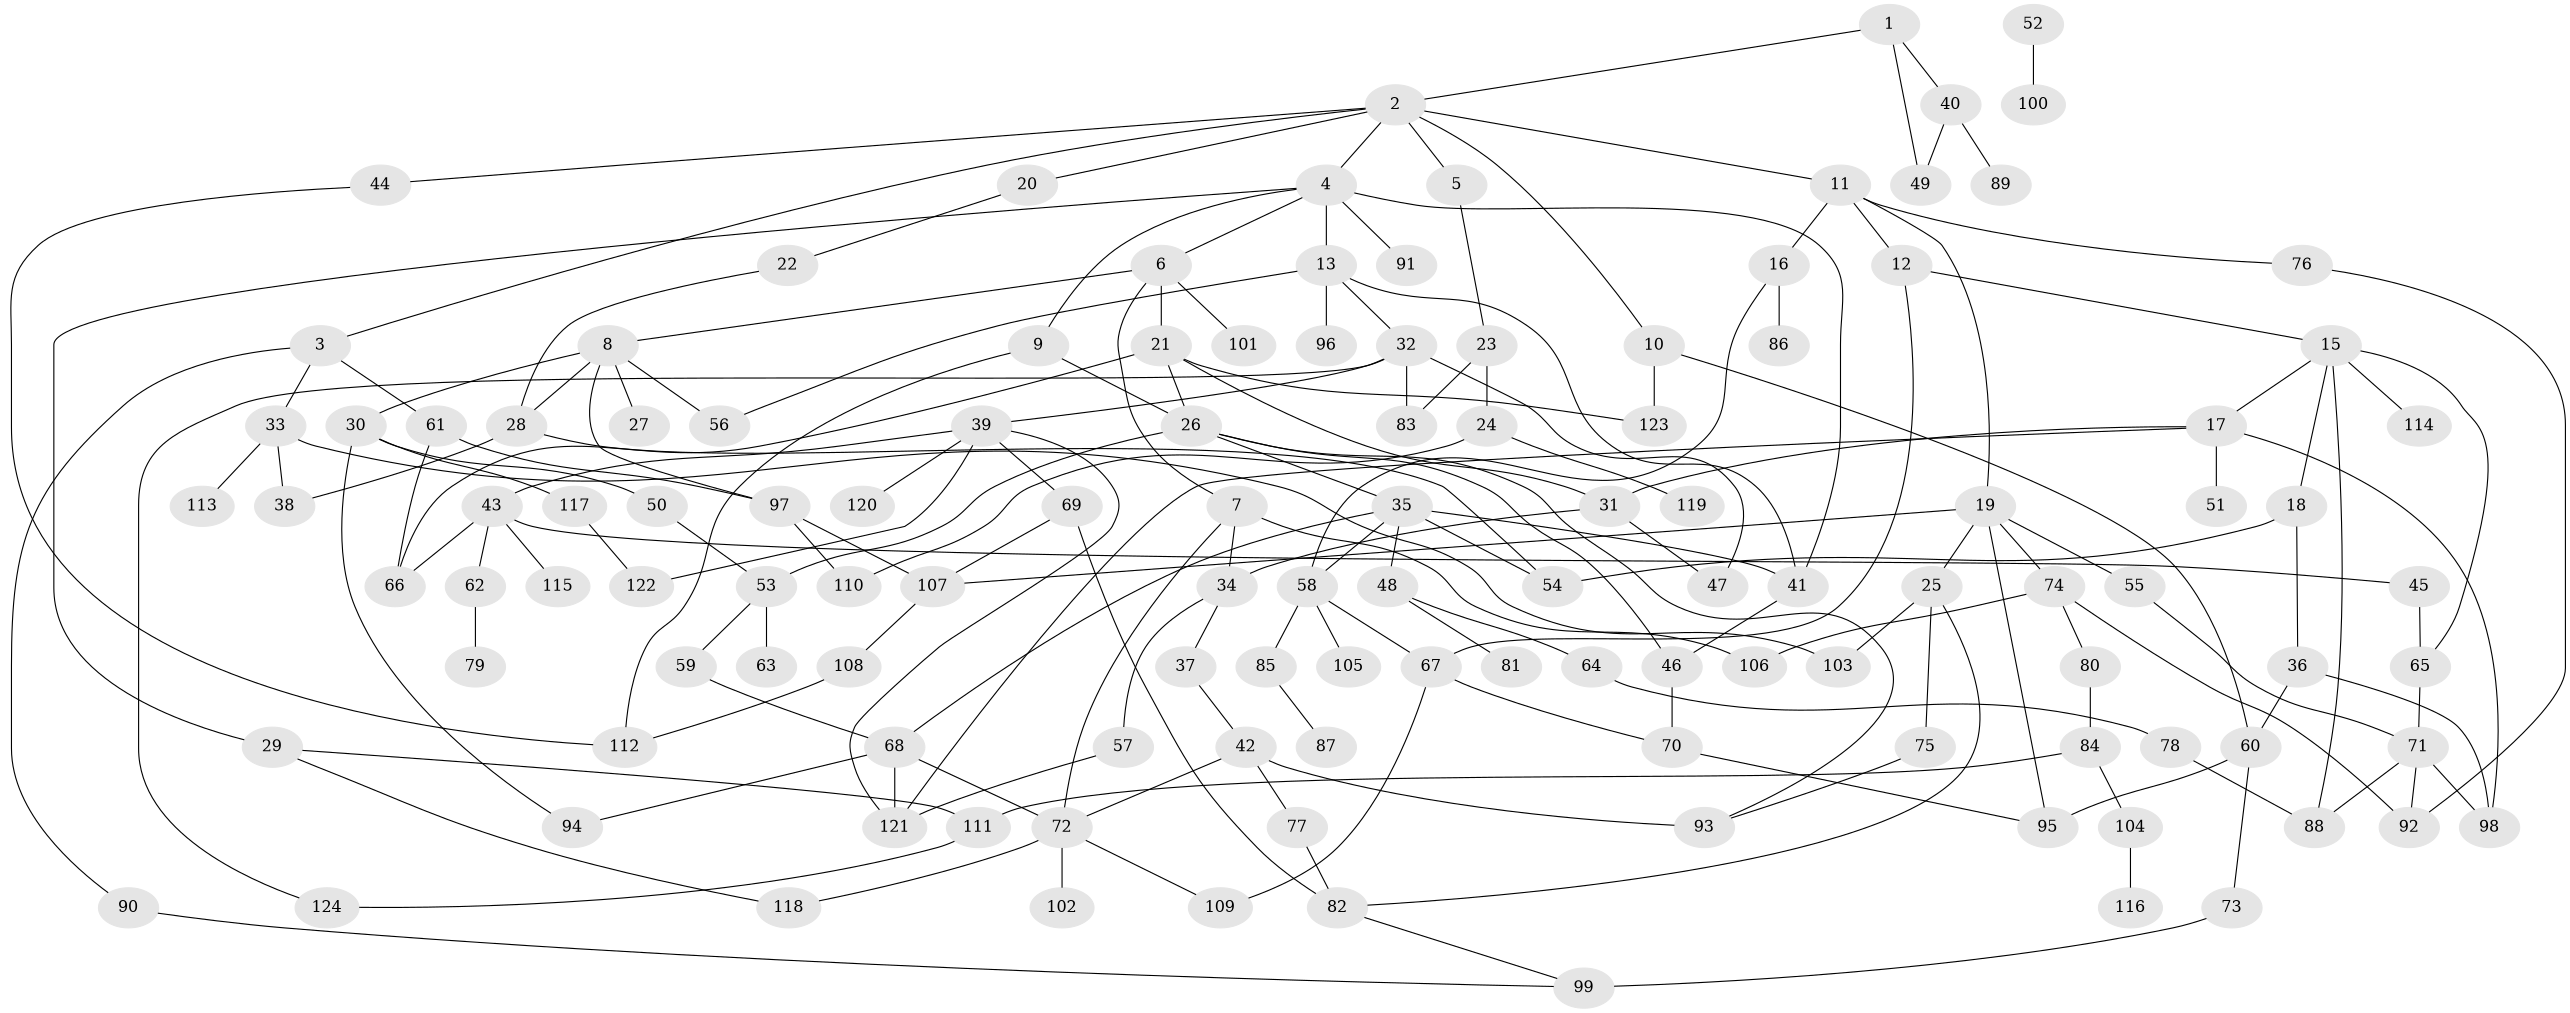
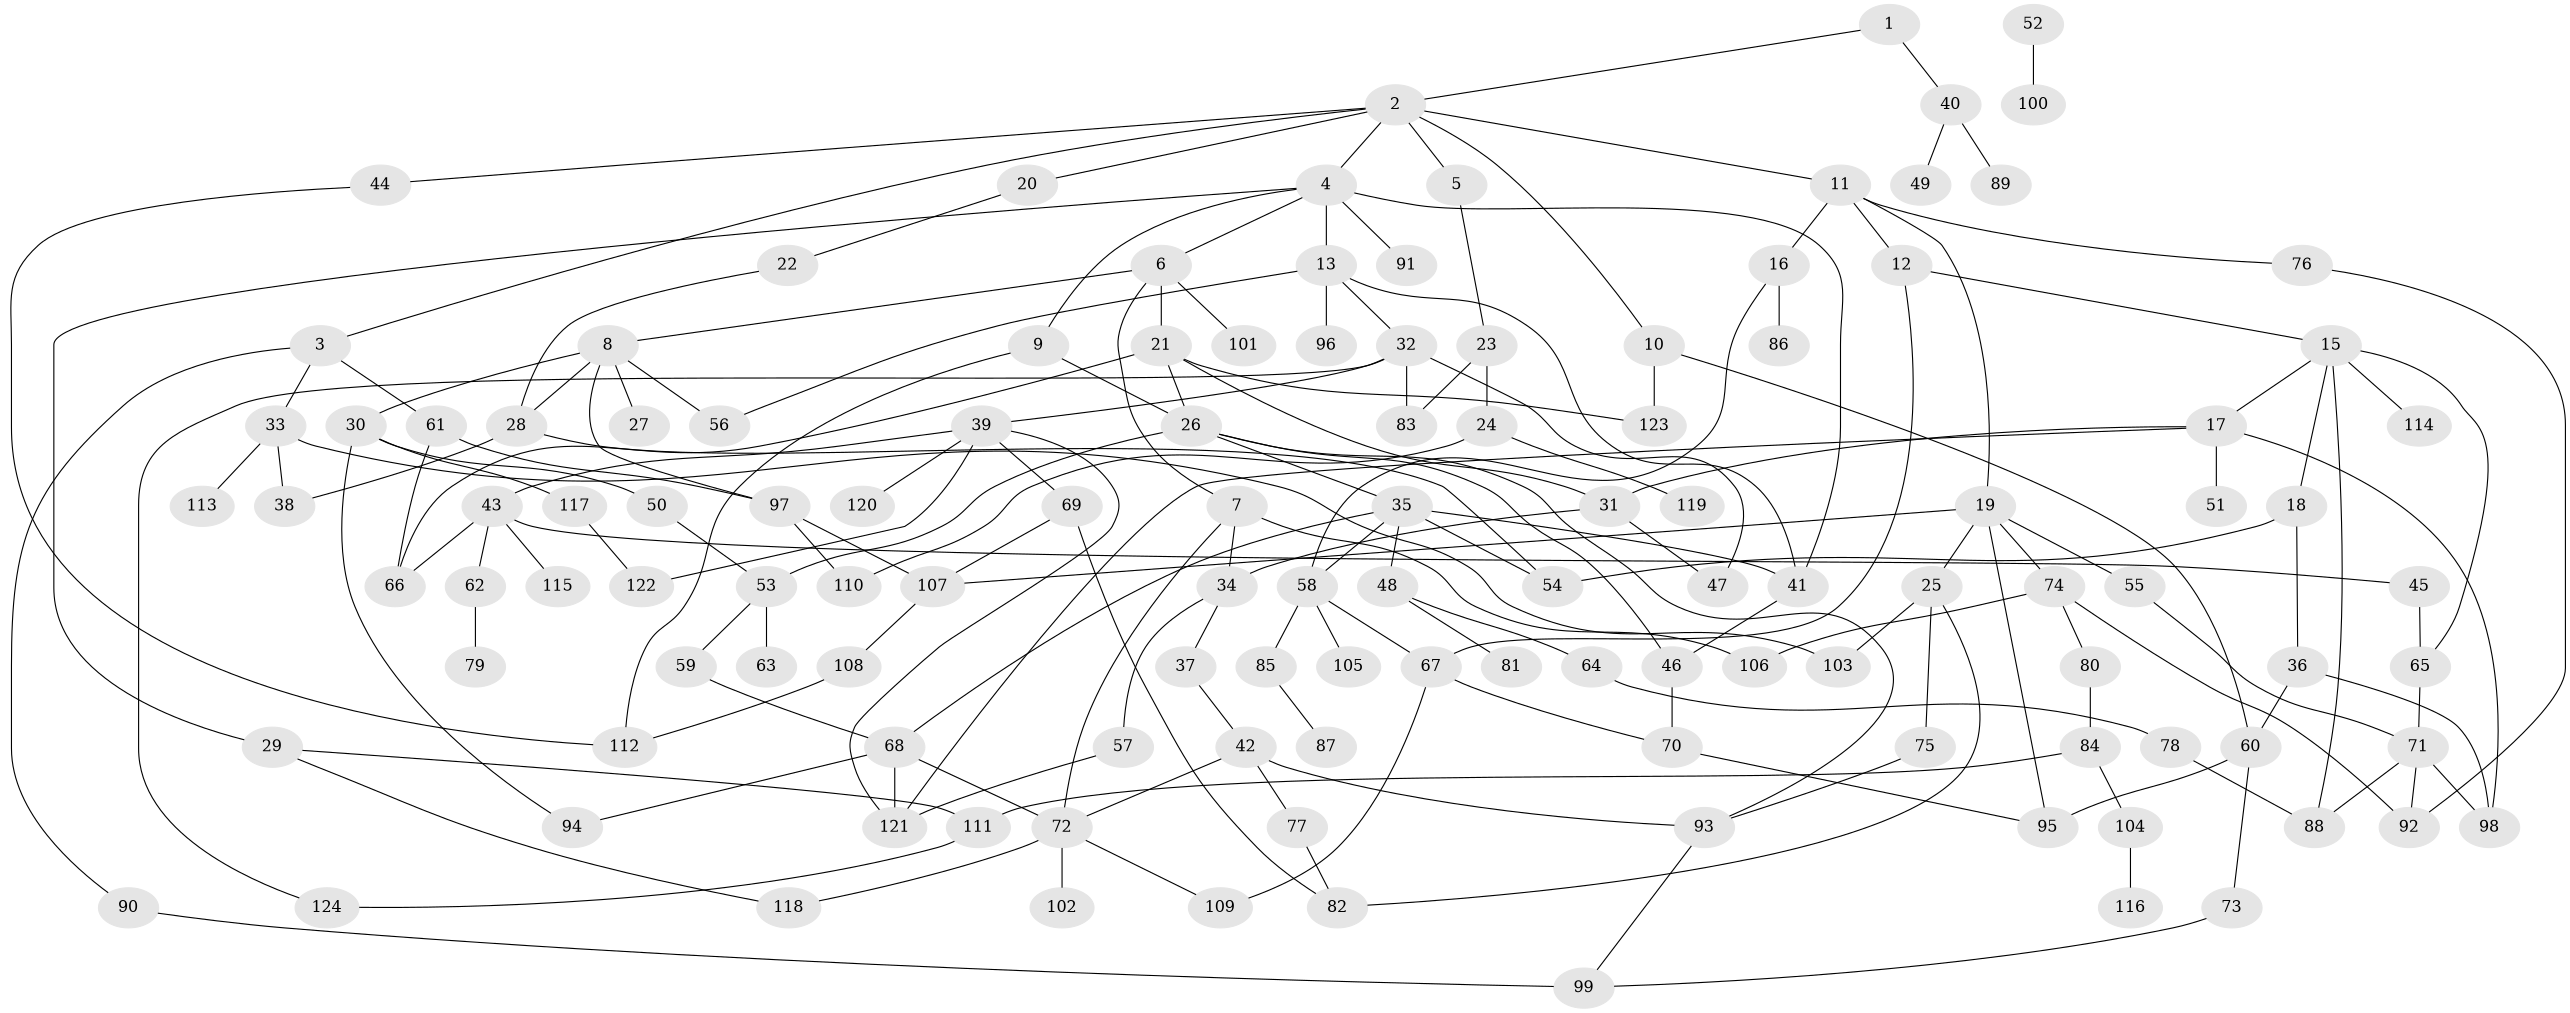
  graph {
    node [color=gray90 style=filled]
    1
    2
    40
    49
    3
    4
    5
    10
    11
    20
    44
    89
    33
    61
    90
    6
    9
    13
    29
    41
    91
    23
    60
    123
    12
    16
    19
    76
    22
    112
    103
    38
    113
    97
    66
    99
    7
    8
    21
    101
    26
    56
    32
    96
    111
    118
    46
    24
    83
    34
    72
    106
    27
    28
    30
    31
    37
    57
    109
    102
    54
    50
    94
    117
    107
    110
    35
    53
    93
    95
    73
    15
    67
    58
    86
    25
    55
    74
    92
    17
    18
    65
    88
    114
    70
    47
    39
    124
    52
    100
    51
    98
    121
    36
    71
    85
    105
    75
    82
    80
    108
    119
    48
    68
    59
    63
    122
    43
    69
    120
    42
    64
    81
    77
    45
    62
    115
    79
    78
    87
    84
    104
    116
    1 -- 2
    1 -- 40
-   1 -- 49
    2 -- 3
    2 -- 4
    2 -- 5
    2 -- 10
    2 -- 11
    2 -- 20
    2 -- 44
    40 -- 49
    40 -- 89
    3 -- 33
    3 -- 61
    3 -- 90
    4 -- 6
    4 -- 9
    4 -- 13
    4 -- 29
    4 -- 41
    4 -- 91
    5 -- 23
    10 -- 60
    10 -- 123
    11 -- 12
    11 -- 16
    11 -- 19
    11 -- 76
    20 -- 22
    44 -- 112
    33 -- 103
    33 -- 38
    33 -- 113
    61 -- 97
    61 -- 66
    90 -- 99
    6 -- 7
    6 -- 8
    6 -- 21
    6 -- 101
    9 -- 112
    9 -- 26
    13 -- 41
    13 -- 56
    13 -- 32
    13 -- 96
    29 -- 111
    29 -- 118
    41 -- 46
    23 -- 24
    23 -- 83
    60 -- 95
    60 -- 73
    12 -- 15
    12 -- 67
    16 -- 58
    16 -- 86
    19 -- 107
    19 -- 95
    19 -- 25
    19 -- 55
    19 -- 74
    76 -- 92
    22 -- 28
    97 -- 107
    97 -- 110
    7 -- 34
    7 -- 72
    7 -- 106
    8 -- 97
    8 -- 56
    8 -- 27
    8 -- 28
    8 -- 30
    21 -- 123
    21 -- 66
    21 -- 26
    21 -- 31
    26 -- 46
    26 -- 35
    26 -- 53
    26 -- 93
    32 -- 83
    32 -- 47
    32 -- 39
    32 -- 124
    111 -- 124
    46 -- 70
    24 -- 110
    24 -- 119
    34 -- 37
    34 -- 57
    72 -- 118
    72 -- 109
    72 -- 102
    28 -- 38
    28 -- 54
    30 -- 50
    30 -- 94
    30 -- 117
    31 -- 34
    31 -- 47
    37 -- 42
    57 -- 121
    50 -- 53
    117 -- 122
    107 -- 108
    35 -- 41
    35 -- 54
    35 -- 58
    35 -- 48
    35 -- 68
    53 -- 59
    53 -- 63
    73 -- 99
    15 -- 17
    15 -- 18
    15 -- 65
    15 -- 88
    15 -- 114
    67 -- 109
    67 -- 70
    58 -- 67
    58 -- 85
    58 -- 105
    25 -- 103
    25 -- 75
    25 -- 82
    55 -- 71
    74 -- 106
    74 -- 92
    74 -- 80
    17 -- 31
    17 -- 51
    17 -- 98
    17 -- 121
    18 -- 54
    18 -- 36
    65 -- 71
    70 -- 95
    39 -- 121
    39 -- 122
    39 -- 43
    39 -- 69
    39 -- 120
    52 -- 100
    36 -- 60
    36 -- 98
    71 -- 92
    71 -- 88
    71 -- 98
    85 -- 87
    75 -- 93
-   82 -- 99
+   93 -- 99
    80 -- 84
    108 -- 112
    48 -- 64
    48 -- 81
    68 -- 72
    68 -- 94
    68 -- 121
    59 -- 68
    43 -- 66
    43 -- 45
    43 -- 62
    43 -- 115
    69 -- 107
    69 -- 82
    42 -- 72
    42 -- 93
    42 -- 77
    64 -- 78
    77 -- 82
    45 -- 65
    62 -- 79
    78 -- 88
    84 -- 111
    84 -- 104
    104 -- 116
  }
